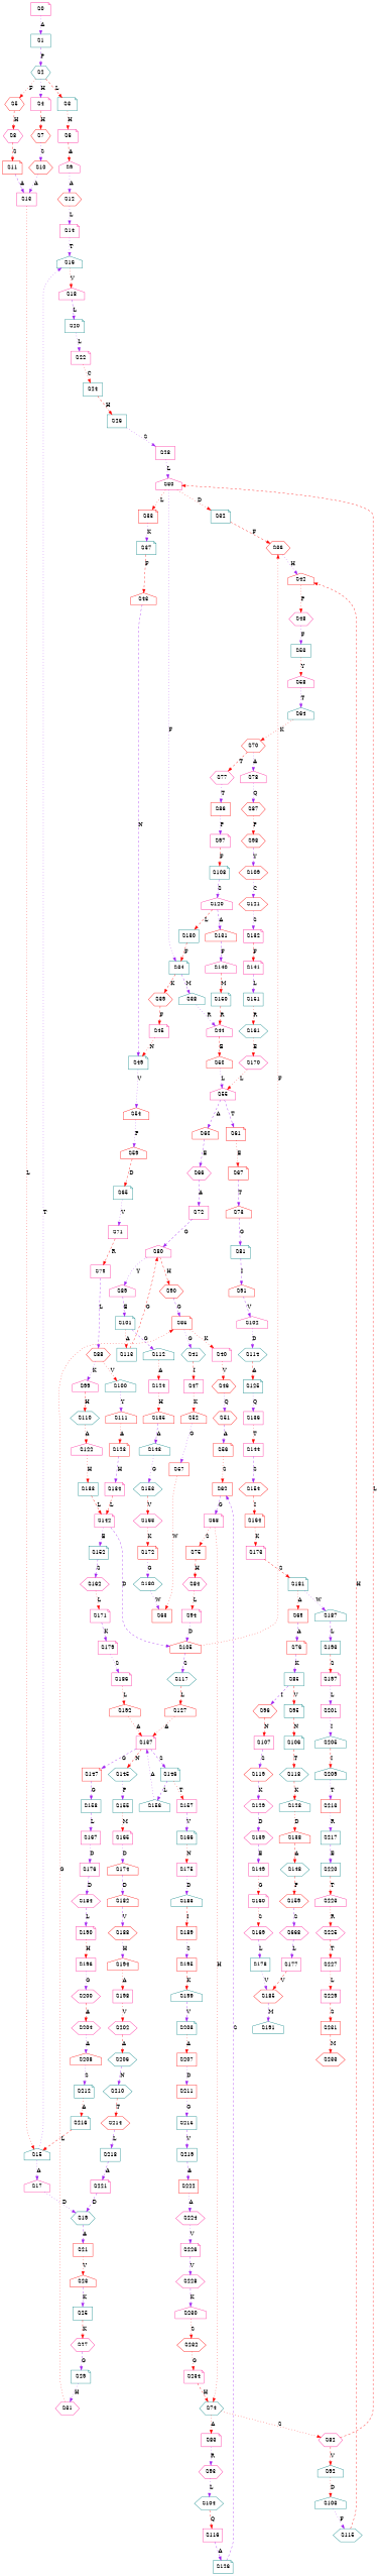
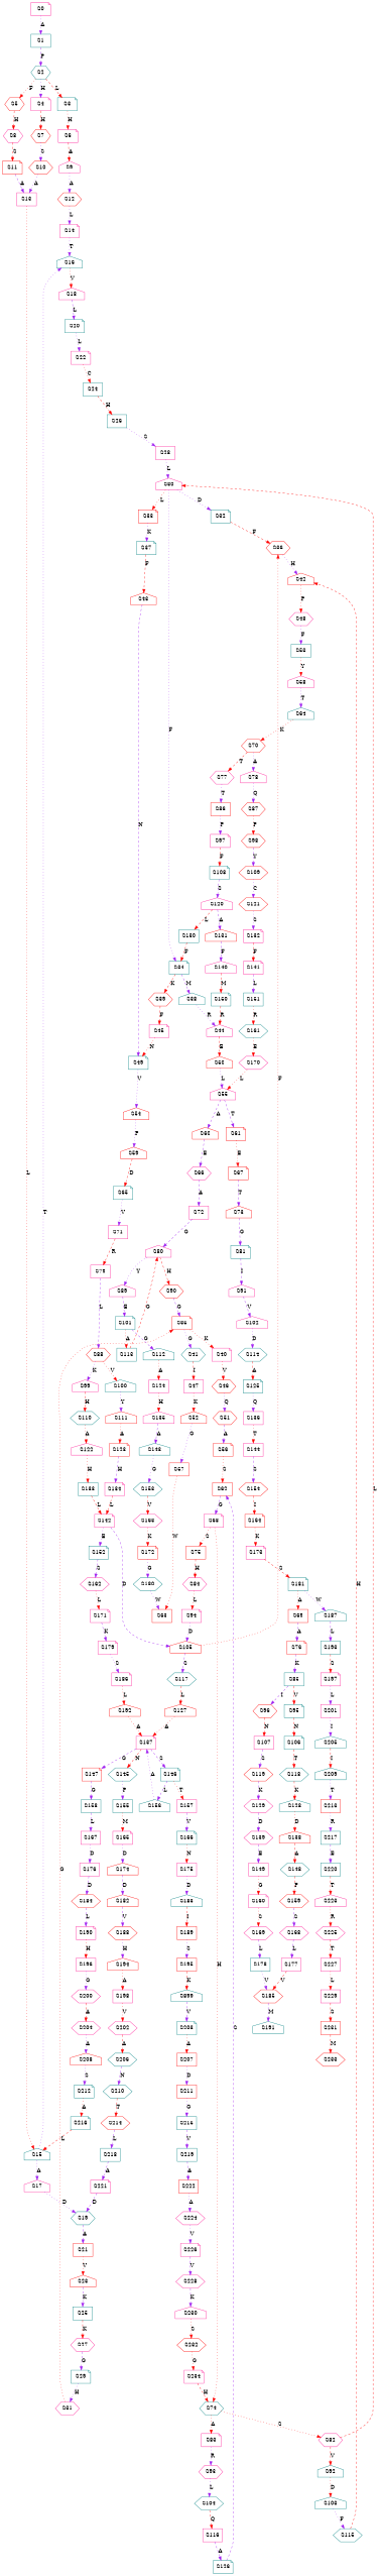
  strict digraph {
    node [color=deeppink shape=hexagon]
    edge [color=purple style=dashed]
    S0 [shape=note]
    S1 [color=teal shape=box]
    S2 [color=teal]
    S3 [color=teal shape=note]
    S4 [shape=note]
    S5 [color=red]
    S6 [shape=note]
    S7 [color=red]
    S8
    S9 [shape=house]
    S10 [color=red]
    S11 [color=red shape=note]
    S12 [color=red]
    S13 [shape=box]
    S14 [shape=note]
    S15 [color=teal shape=house]
    S16 [color=teal shape=house]
    S17 [shape=house]
    S18 [shape=house]
    S19 [color=teal]
    S20 [color=teal shape=note]
    S21 [color=red shape=box]
    S22 [shape=note]
    S23 [color=red shape=house]
    S24 [color=teal shape=box]
    S25 [color=teal shape=box]
    S26 [color=teal shape=box]
    S27
    S28 [shape=box]
    S29 [color=teal shape=note]
    S30 [shape=house]
    S31
    S32 [color=teal shape=note]
    S33 [color=red shape=note]
    S34 [color=teal shape=note]
    S35 [color=red shape=note]
    S36 [color=red]
    S37 [color=teal shape=note]
    S38 [color=teal shape=house]
    S39 [color=red]
    S40 [shape=note]
    S41 [color=teal]
    S42 [color=red shape=house]
    S43 [color=red shape=house]
    S44 [shape=house]
    S45 [shape=note]
    S46 [color=red]
    S47 [shape=box]
    S48
    S49 [color=teal shape=note]
    S50 [color=red shape=house]
    S51 [color=red]
    S52 [color=red shape=house]
    S53 [color=teal shape=box]
    S54 [color=red shape=house]
    S55 [shape=house]
    S56 [color=red shape=note]
    S57 [color=red shape=box]
    S58 [shape=house]
    S59 [color=red shape=house]
    S60 [color=red shape=house]
    S61 [color=red shape=note]
    S62 [color=red shape=box]
    S63 [color=red shape=box]
    S64 [color=teal shape=house]
    S65 [color=teal shape=note]
    S66
    S67 [color=red shape=note]
    S68 [shape=note]
    S70 [color=red]
    S71 [shape=box]
    S72 [shape=box]
    S73 [color=red shape=house]
    S74 [color=teal]
    S75 [color=red shape=box]
    S69 [color=red shape=box]
    S76 [color=red shape=note]
    S77
    S78 [shape=house]
    S79 [shape=box]
    S80 [shape=house]
    S81 [color=teal shape=note]
    S82
    S83 [shape=note]
    S84
    S85 [color=teal shape=box]
    S86 [color=red shape=box]
    S87 [color=red]
    S88 [color=red]
    S89 [shape=house]
    S90 [color=red]
-   S91 [color=red shape=house]
+   S91 [shape=house]
    S92 [color=teal shape=house]
    S93
    S94 [shape=note]
    S95 [color=teal shape=note]
    S96 [color=red]
    S97 [shape=note]
    S98 [color=red]
    S99 [shape=house]
    S100 [color=teal shape=house]
    S101 [color=teal shape=note]
    S102 [shape=house]
    S103 [color=teal shape=house]
    S104 [color=teal]
    S105 [color=red shape=house]
    S106 [color=teal shape=note]
    S107 [shape=box]
    S108 [color=teal shape=note]
    S109 [color=red]
    S110 [color=teal]
    S111 [color=red shape=house]
    S112 [color=teal shape=house]
    S113 [color=teal shape=box]
    S114 [color=teal]
    S115 [color=teal]
    S116 [shape=box]
    S117 [color=teal]
    S118 [color=teal]
    S119 [color=red]
    S120 [shape=house]
    S121 [color=red]
    S122 [shape=house]
    S123 [color=red shape=note]
    S124 [shape=box]
    S125 [color=teal shape=note]
    S126 [color=teal shape=note]
    S127 [color=red shape=house]
    S128 [color=teal shape=house]
    S129
    S130 [color=teal shape=box]
    S131 [color=red shape=house]
    S132 [shape=note]
    S133 [color=teal shape=box]
    S134 [shape=note]
-   S135 [color=red shape=house]
+   S135 [shape=house]
    S136 [shape=box]
    S137 [shape=note]
    S138 [color=red shape=house]
    S139
    S140 [shape=house]
    S141 [shape=note]
    S142 [shape=note]
    S143 [color=teal shape=house]
    S144 [shape=box]
    S145 [color=teal]
    S146 [color=teal shape=note]
    S147 [color=red shape=note]
    S148 [color=teal]
    S149 [shape=box]
    S150 [color=teal shape=note]
    S151 [color=teal shape=box]
    S152 [color=teal shape=note]
    S153 [color=teal]
    S154 [color=red]
    S155 [color=teal shape=box]
    S156 [color=teal shape=house]
    S157 [shape=box]
    S158 [color=teal shape=box]
    S159 [color=red]
    S160 [shape=note]
    S161 [color=teal]
    S162
    S163
    S164 [color=red shape=note]
    S165 [shape=note]
    S166 [color=teal shape=note]
    S167 [shape=box]
-   S168 [label=S668]
+   S168
    S169
    S170
    S171 [shape=note]
    S172 [color=red shape=note]
    S173 [shape=note]
    S174 [color=red shape=house]
    S175 [shape=box]
    S176 [shape=box]
    S177 [shape=box]
    S178 [color=teal shape=box]
    S179 [shape=note]
    S180 [color=teal]
    S181 [color=teal shape=note]
    S182 [color=red shape=house]
    S183 [color=teal shape=house]
-   S184
+   S184 [color=red]
    S185 [color=red]
    S186 [shape=note]
    S187 [color=teal shape=house]
    S188 [color=red]
    S189 [color=red shape=box]
    S190 [shape=note]
    S191 [color=teal shape=house]
    S192 [color=red shape=house]
    S193 [color=teal shape=box]
    S194 [color=red shape=house]
    S195 [color=red shape=box]
    S196 [shape=box]
    S197 [shape=note]
    S198 [shape=box]
-   S199 [color=teal shape=house]
+   S199 [color=teal shape=house label=S899]
    S200
    S201 [shape=box]
    S202
    S203 [color=teal shape=note]
    S204
    S205 [color=teal shape=house]
    S206 [color=teal]
    S207 [color=red shape=box]
    S208 [color=red shape=house]
    S209 [color=teal shape=house]
    S210 [color=teal]
    S211 [color=red shape=box]
    S212 [color=teal shape=note]
    S213 [color=red shape=box]
    S214 [color=red]
    S215 [color=teal shape=box]
    S216 [color=teal shape=note]
    S217 [color=teal shape=box]
    S218 [color=teal shape=box]
    S219 [color=teal shape=box]
    S220 [color=teal shape=box]
    S221 [shape=note]
    S222 [color=red shape=box]
    S223 [shape=house]
    S224
    S225
    S226 [shape=note]
    S227 [shape=box]
    S228
    S229 [shape=box]
    S230 [shape=house]
    S231 [color=red shape=box]
    S232 [color=red]
    S233 [color=red]
    S234 [shape=note]
    S0 -> S1 [label=A style=dotted]
    S1 -> S2 [label=P]
    S2 -> S3 [color=red label=L]
    S2 -> S4 [label=H style=dotted]
    S2 -> S5 [color=red label=F style=dotted]
    S3 -> S6 [color=red label=H style=dotted]
    S4 -> S7 [color=red label=H]
    S5 -> S8 [color=red label=H]
    S6 -> S9 [color=red label=A]
    S7 -> S10 [label=S style=dotted]
    S8 -> S11 [color=red label=S]
    S9 -> S12 [label=A style=dotted]
    S10 -> S13 [label=A style=dotted]
    S11 -> S13 [label=A]
    S12 -> S14 [label=L style=dotted]
    S13 -> S15 [color=red label=L style=dotted]
    S14 -> S16 [label=T style=dotted]
    S15 -> S16 [label=T style=dotted]
    S15 -> S17 [label=A style=dotted]
    S16 -> S18 [color=red label=V style=dotted]
    S17 -> S19 [label=D style=dotted]
    S18 -> S20 [label=L]
    S19 -> S21 [label=A]
    S20 -> S22 [label=L style=dotted]
    S21 -> S23 [color=red label=V style=dotted]
    S22 -> S24 [color=red label=C style=dotted]
    S23 -> S25 [label=K]
    S24 -> S26 [color=red label=H]
    S25 -> S27 [color=red label=K]
    S26 -> S28 [label=S style=dotted]
    S27 -> S29 [label=G]
    S28 -> S30 [label=L style=dotted]
    S29 -> S31 [label=H style=dotted]
-   S30 -> S32 [color=red label=D style=dotted]
+   S30 -> S32 [label=D style=dotted]
    S30 -> S33 [color=red label=L style=dotted]
    S30 -> S34 [label=F style=dotted]
    S31 -> S35 [color=red label=G style=dotted]
    S32 -> S36 [color=red label=F]
    S33 -> S37 [label=K style=dotted]
    S34 -> S38 [label=M]
    S34 -> S39 [color=red label=K]
    S35 -> S40 [color=red label=K style=dotted]
    S35 -> S41 [label=G style=dotted]
    S36 -> S42 [label=H style=dotted]
    S37 -> S43 [color=red label=F]
    S38 -> S44 [label=R style=dotted]
    S39 -> S45 [color=red label=F]
    S40 -> S46 [color=red label=V style=dotted]
    S41 -> S47 [color=red label=I]
    S42 -> S48 [color=red label=P style=dotted]
    S43 -> S49 [label=N]
    S44 -> S50 [color=red label=E]
    S45 -> S49 [color=red label=N style=dotted]
    S46 -> S51 [label=Q style=dotted]
    S47 -> S52 [color=red label=K style=dotted]
    S48 -> S53 [label=F style=dotted]
    S49 -> S54 [label=V style=dotted]
    S50 -> S55 [label=L style=dotted]
    S51 -> S56 [label=A]
    S52 -> S57 [label=G style=dotted]
    S53 -> S58 [color=red label=Y style=dotted]
    S54 -> S59 [label=P style=dotted]
    S55 -> S60 [label=A]
    S55 -> S61 [label=T]
    S56 -> S62 [color=red label=S style=dotted]
    S57 -> S63 [color=red label=W style=dotted]
    S58 -> S64 [label=T style=dotted]
    S59 -> S65 [color=red label=D]
    S60 -> S66 [label=E]
    S61 -> S67 [color=red label=E style=dotted]
    S62 -> S68 [label=G]
    S64 -> S70 [color=red label=K style=dotted]
    S65 -> S71 [label=V style=dotted]
    S66 -> S72 [label=A]
    S67 -> S73 [label=T]
    S68 -> S74 [color=red label=H style=dotted]
    S68 -> S75 [color=red label=S style=dotted]
    S70 -> S77 [color=red label=T]
    S70 -> S78 [label=A style=dotted]
    S71 -> S79 [color=red label=R]
    S72 -> S80 [label=G]
    S73 -> S81 [label=G]
    S74 -> S82 [color=red label=S style=dotted]
    S74 -> S83 [color=red label=A style=dotted]
    S75 -> S84 [color=red label=H]
    S69 -> S76 [label=A]
    S76 -> S85 [label=K]
    S77 -> S86 [label=T style=dotted]
    S78 -> S87 [label=Q style=dotted]
    S79 -> S88 [label=L]
    S80 -> S89 [label=Y style=dotted]
    S80 -> S90 [color=red label=H]
    S81 -> S91 [label=I]
    S82 -> S30 [color=red label=L]
    S82 -> S92 [color=red label=V]
    S83 -> S93 [label=R style=dotted]
    S84 -> S94 [color=red label=L style=dotted]
    S85 -> S95 [color=red label=V]
    S85 -> S96 [label=I]
    S86 -> S97 [label=P style=dotted]
    S87 -> S98 [color=red label=P style=dotted]
    S88 -> S99 [label=K style=dotted]
    S88 -> S100 [color=red label=V style=dotted]
    S89 -> S101 [label=E]
    S90 -> S35 [label=G]
    S91 -> S102 [label=V]
    S92 -> S103 [color=red label=D style=dotted]
    S93 -> S104 [label=L style=dotted]
    S94 -> S105 [label=D style=dotted]
    S95 -> S106 [color=red label=N]
    S96 -> S107 [color=red label=N]
    S97 -> S108 [color=red label=F]
    S98 -> S109 [label=Y]
    S99 -> S110 [color=red label=H]
    S100 -> S111 [label=Y style=dotted]
    S101 -> S112 [label=G]
    S101 -> S113 [color=red label=A style=dotted]
    S102 -> S114 [label=D style=dotted]
    S103 -> S115 [label=F style=dotted]
    S104 -> S116 [color=red label=Q]
    S105 -> S36 [color=red label=F style=dotted]
    S105 -> S117 [label=S]
    S106 -> S118 [color=red label=T]
    S107 -> S119 [label=S]
    S108 -> S120 [label=S]
    S109 -> S121 [label=C style=dotted]
    S110 -> S122 [color=red label=A style=dotted]
    S111 -> S123 [color=red label=A style=dotted]
    S112 -> S124 [color=red label=A style=dotted]
    S113 -> S80 [color=red label=G]
    S114 -> S125 [color=red label=A]
    S115 -> S42 [color=red label=H]
    S116 -> S126 [label=A]
    S117 -> S127 [color=red label=L]
    S118 -> S128 [color=red label=K]
    S119 -> S129 [label=K]
    S120 -> S130 [color=red label=L]
    S120 -> S131 [label=A]
    S121 -> S132 [label=S style=dotted]
    S122 -> S133 [color=red label=H style=dotted]
    S123 -> S134 [label=H]
    S124 -> S135 [color=red label=H style=dotted]
    S125 -> S136 [label=Q style=dotted]
    S126 -> S62 [label=S]
    S127 -> S137 [color=red label=A style=dotted]
    S128 -> S138 [color=red label=D style=dotted]
    S129 -> S139 [label=D]
    S130 -> S34 [color=red label=F]
    S131 -> S140 [label=F]
    S132 -> S141 [color=red label=F]
    S133 -> S142 [color=red label=L]
    S134 -> S142 [color=red label=L]
    S135 -> S143 [label=A]
    S136 -> S144 [color=red label=T style=dotted]
    S137 -> S145 [color=red label=N]
    S137 -> S146 [label=S]
    S137 -> S147 [label=G]
    S138 -> S148 [color=red label=A]
    S139 -> S149 [label=E]
    S140 -> S150 [color=red label=M]
    S141 -> S151 [label=L]
    S142 -> S105 [label=D]
    S142 -> S152 [label=E style=dotted]
    S143 -> S153 [label=G style=dotted]
    S144 -> S154 [label=S]
    S145 -> S155 [label=P style=dotted]
    S146 -> S156 [label=L]
    S146 -> S157 [color=red label=T style=dotted]
    S147 -> S158 [label=G]
    S148 -> S159 [color=red label=P]
    S149 -> S160 [color=red label=G style=dotted]
    S150 -> S44 [color=red label=R]
    S151 -> S161 [color=red label=R style=dotted]
    S152 -> S162 [label=S]
    S153 -> S163 [color=red label=V]
    S154 -> S164 [color=red label=I]
    S155 -> S165 [color=red label=M style=dotted]
    S156 -> S137 [label=A style=dotted]
    S157 -> S166 [label=V]
    S158 -> S167 [label=L]
    S159 -> S168 [label=S]
    S160 -> S169 [color=red label=S style=dotted]
    S161 -> S170 [color=red label=E style=dotted]
    S162 -> S171 [color=red label=L style=dotted]
    S163 -> S172 [color=red label=K style=dotted]
    S164 -> S173 [color=red label=K style=dotted]
    S165 -> S174 [label=D style=dotted]
    S166 -> S175 [color=red label=N style=dotted]
    S167 -> S176 [label=D style=dotted]
    S168 -> S177 [label=L]
    S169 -> S178 [label=L]
    S170 -> S55 [color=red label=L style=dotted]
    S171 -> S179 [label=K]
    S172 -> S180 [label=G style=dotted]
    S173 -> S181 [color=red label=S]
    S174 -> S182 [label=D]
    S175 -> S183 [label=D style=dotted]
    S176 -> S184 [label=D]
    S177 -> S185 [color=red label=V]
    S178 -> S185 [label=V style=dotted]
    S179 -> S186 [label=S style=dotted]
    S180 -> S63 [label=W style=dotted]
    S181 -> S69 [color=red label=A style=dotted]
    S181 -> S187 [label=W style=dotted]
    S182 -> S188 [label=V]
    S183 -> S189 [color=red label=I]
    S184 -> S190 [label=L]
    S185 -> S191 [label=M]
    S186 -> S192 [color=red label=L style=dotted]
    S187 -> S193 [label=L]
    S188 -> S194 [label=H style=dotted]
    S189 -> S195 [label=S style=dotted]
    S190 -> S196 [color=red label=H style=dotted]
    S192 -> S137 [color=red label=A style=dotted]
    S193 -> S197 [color=red label=S]
    S194 -> S198 [color=red label=A style=dotted]
    S195 -> S199 [color=red label=K]
    S196 -> S200 [label=G style=dotted]
    S197 -> S201 [label=L style=dotted]
    S198 -> S202 [color=red label=V style=dotted]
    S199 -> S203 [label=V]
    S200 -> S204 [color=red label=A]
    S201 -> S205 [label=I style=dotted]
    S202 -> S206 [color=red label=A]
    S203 -> S207 [color=red label=A style=dotted]
    S204 -> S208 [label=A style=dotted]
    S205 -> S209 [color=red label=I]
    S206 -> S210 [label=N]
    S207 -> S211 [label=D style=dotted]
    S208 -> S212 [label=S style=dotted]
    S209 -> S213 [label=T style=dotted]
    S210 -> S214 [color=red label=T]
    S211 -> S215 [label=G style=dotted]
    S212 -> S216 [color=red label=A style=dotted]
    S213 -> S217 [label=R style=dotted]
    S214 -> S218 [label=L]
    S215 -> S219 [label=V]
    S216 -> S15 [color=red label=L]
    S217 -> S220 [label=E]
    S218 -> S221 [label=A]
    S219 -> S222 [label=A]
    S220 -> S223 [color=red label=T]
    S221 -> S19 [label=D]
    S222 -> S224 [label=A style=dotted]
    S223 -> S225 [color=red label=R style=dotted]
    S224 -> S226 [label=V style=dotted]
    S225 -> S227 [color=red label=T]
    S226 -> S228 [label=V]
    S227 -> S229 [color=red label=L style=dotted]
    S228 -> S230 [label=K]
    S229 -> S231 [color=red label=S]
    S230 -> S232 [color=red label=S style=dotted]
    S231 -> S233 [color=red label=M]
    S232 -> S234 [color=red label=G style=dotted]
    S234 -> S74 [color=red label=H]
  }
